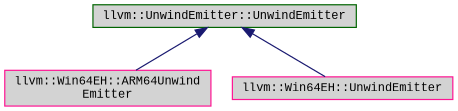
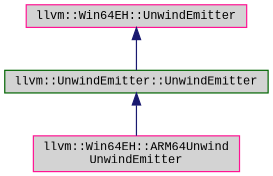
  digraph {
    fontname="Liberation Mono"
    node [color=deeppink fillcolor=lightgrey fontname="Liberation Mono" fontsize=10 shape=box style=filled]
    edge [color=midnightblue dir=back fontname="Liberation Mono" fontsize=10 labelfontname=Helvetica labelfontsize=10 style=solid]
    n1 [color=darkgreen fontcolor=black height=0.2 label="llvm::UnwindEmitter::UnwindEmitter" width=0.4]
-   n2 [height=0.2 label="llvm::Win64EH::ARM64Unwind\lEmitter" width=0.4]
+   n2 [height=0.2 label="llvm::Win64EH::ARM64Unwind\lUnwindEmitter" width=0.4]
    n3 [height=0.2 label="llvm::Win64EH::UnwindEmitter" width=0.4]
    n1 -> n2
-   n1 -> n3
+   n3 -> n1
  }
